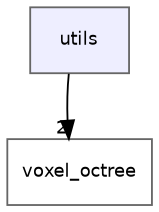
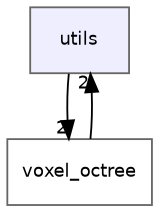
  digraph {
    compound=true
    node [fontname=Helvetica fontsize=10 shape=box style=filled color=gray40]
    edge [headlabel=2 labeldistance=1.5 labelfontname=Helvetica labelfontsize=10]
    n1 [fillcolor="#eeeeff" label=utils pencolor=black]
    n2 [fillcolor=white label=voxel_octree]
    n1 -> n2
+   n2 -> n1
  }
